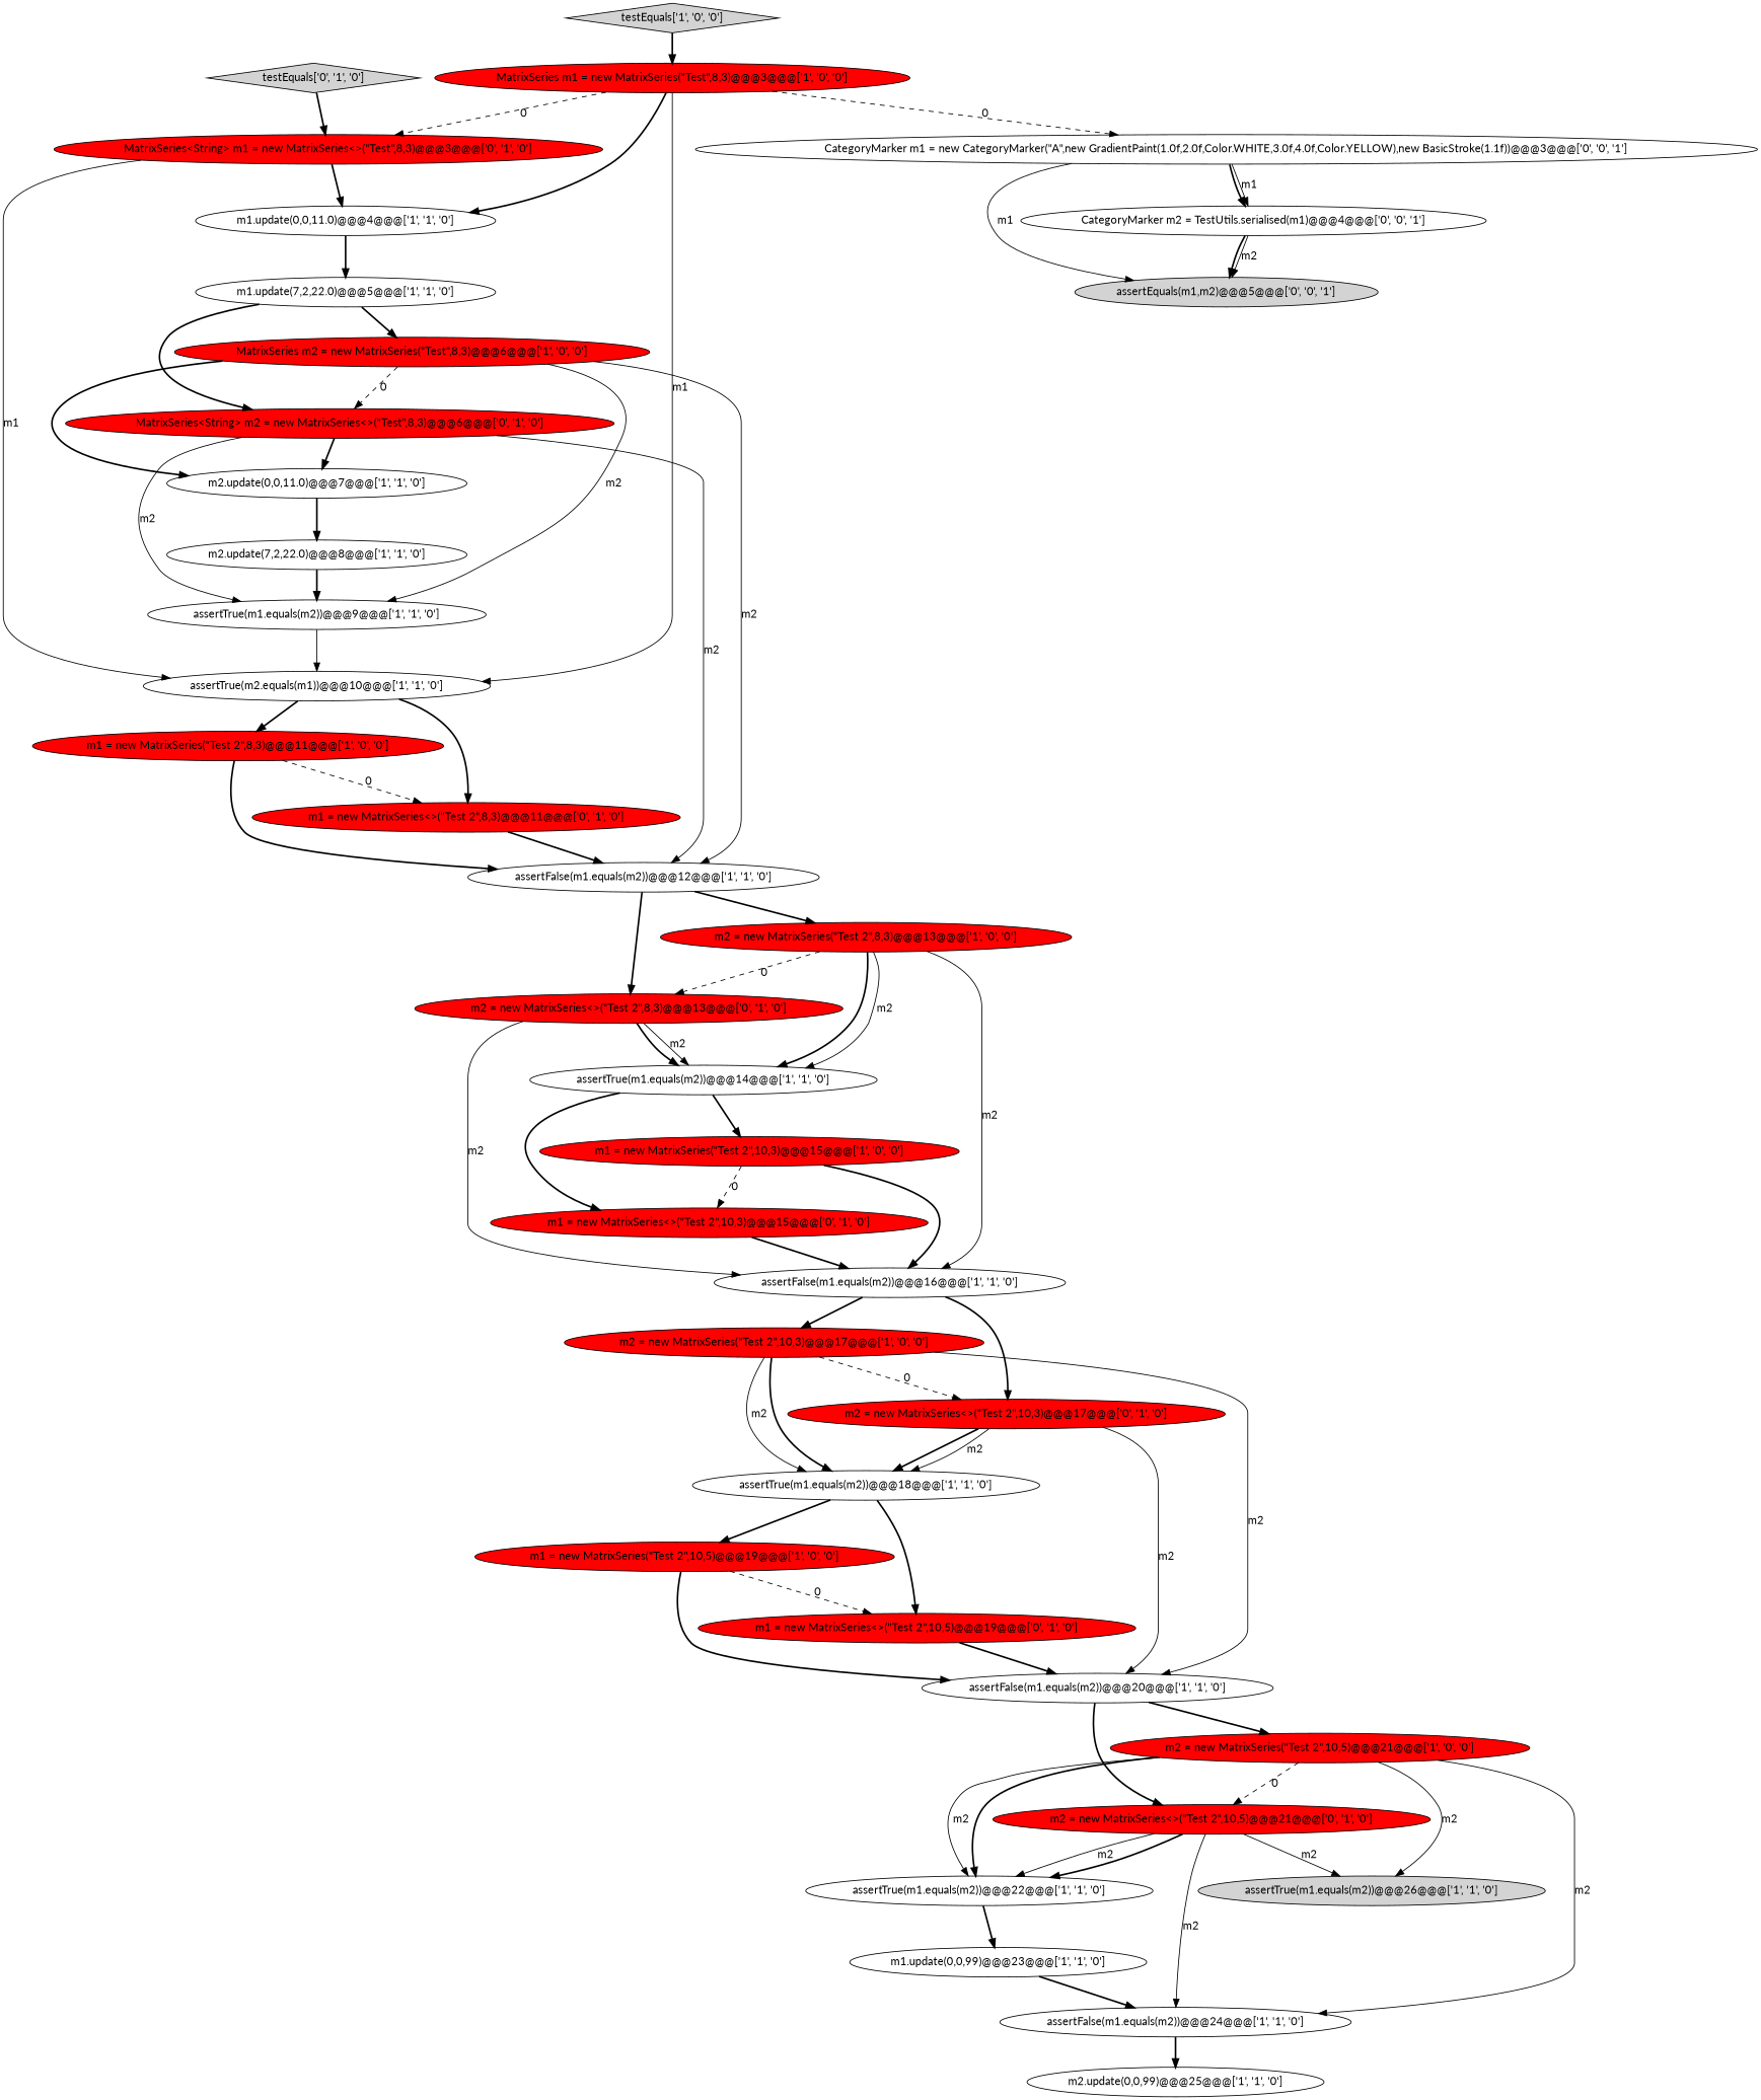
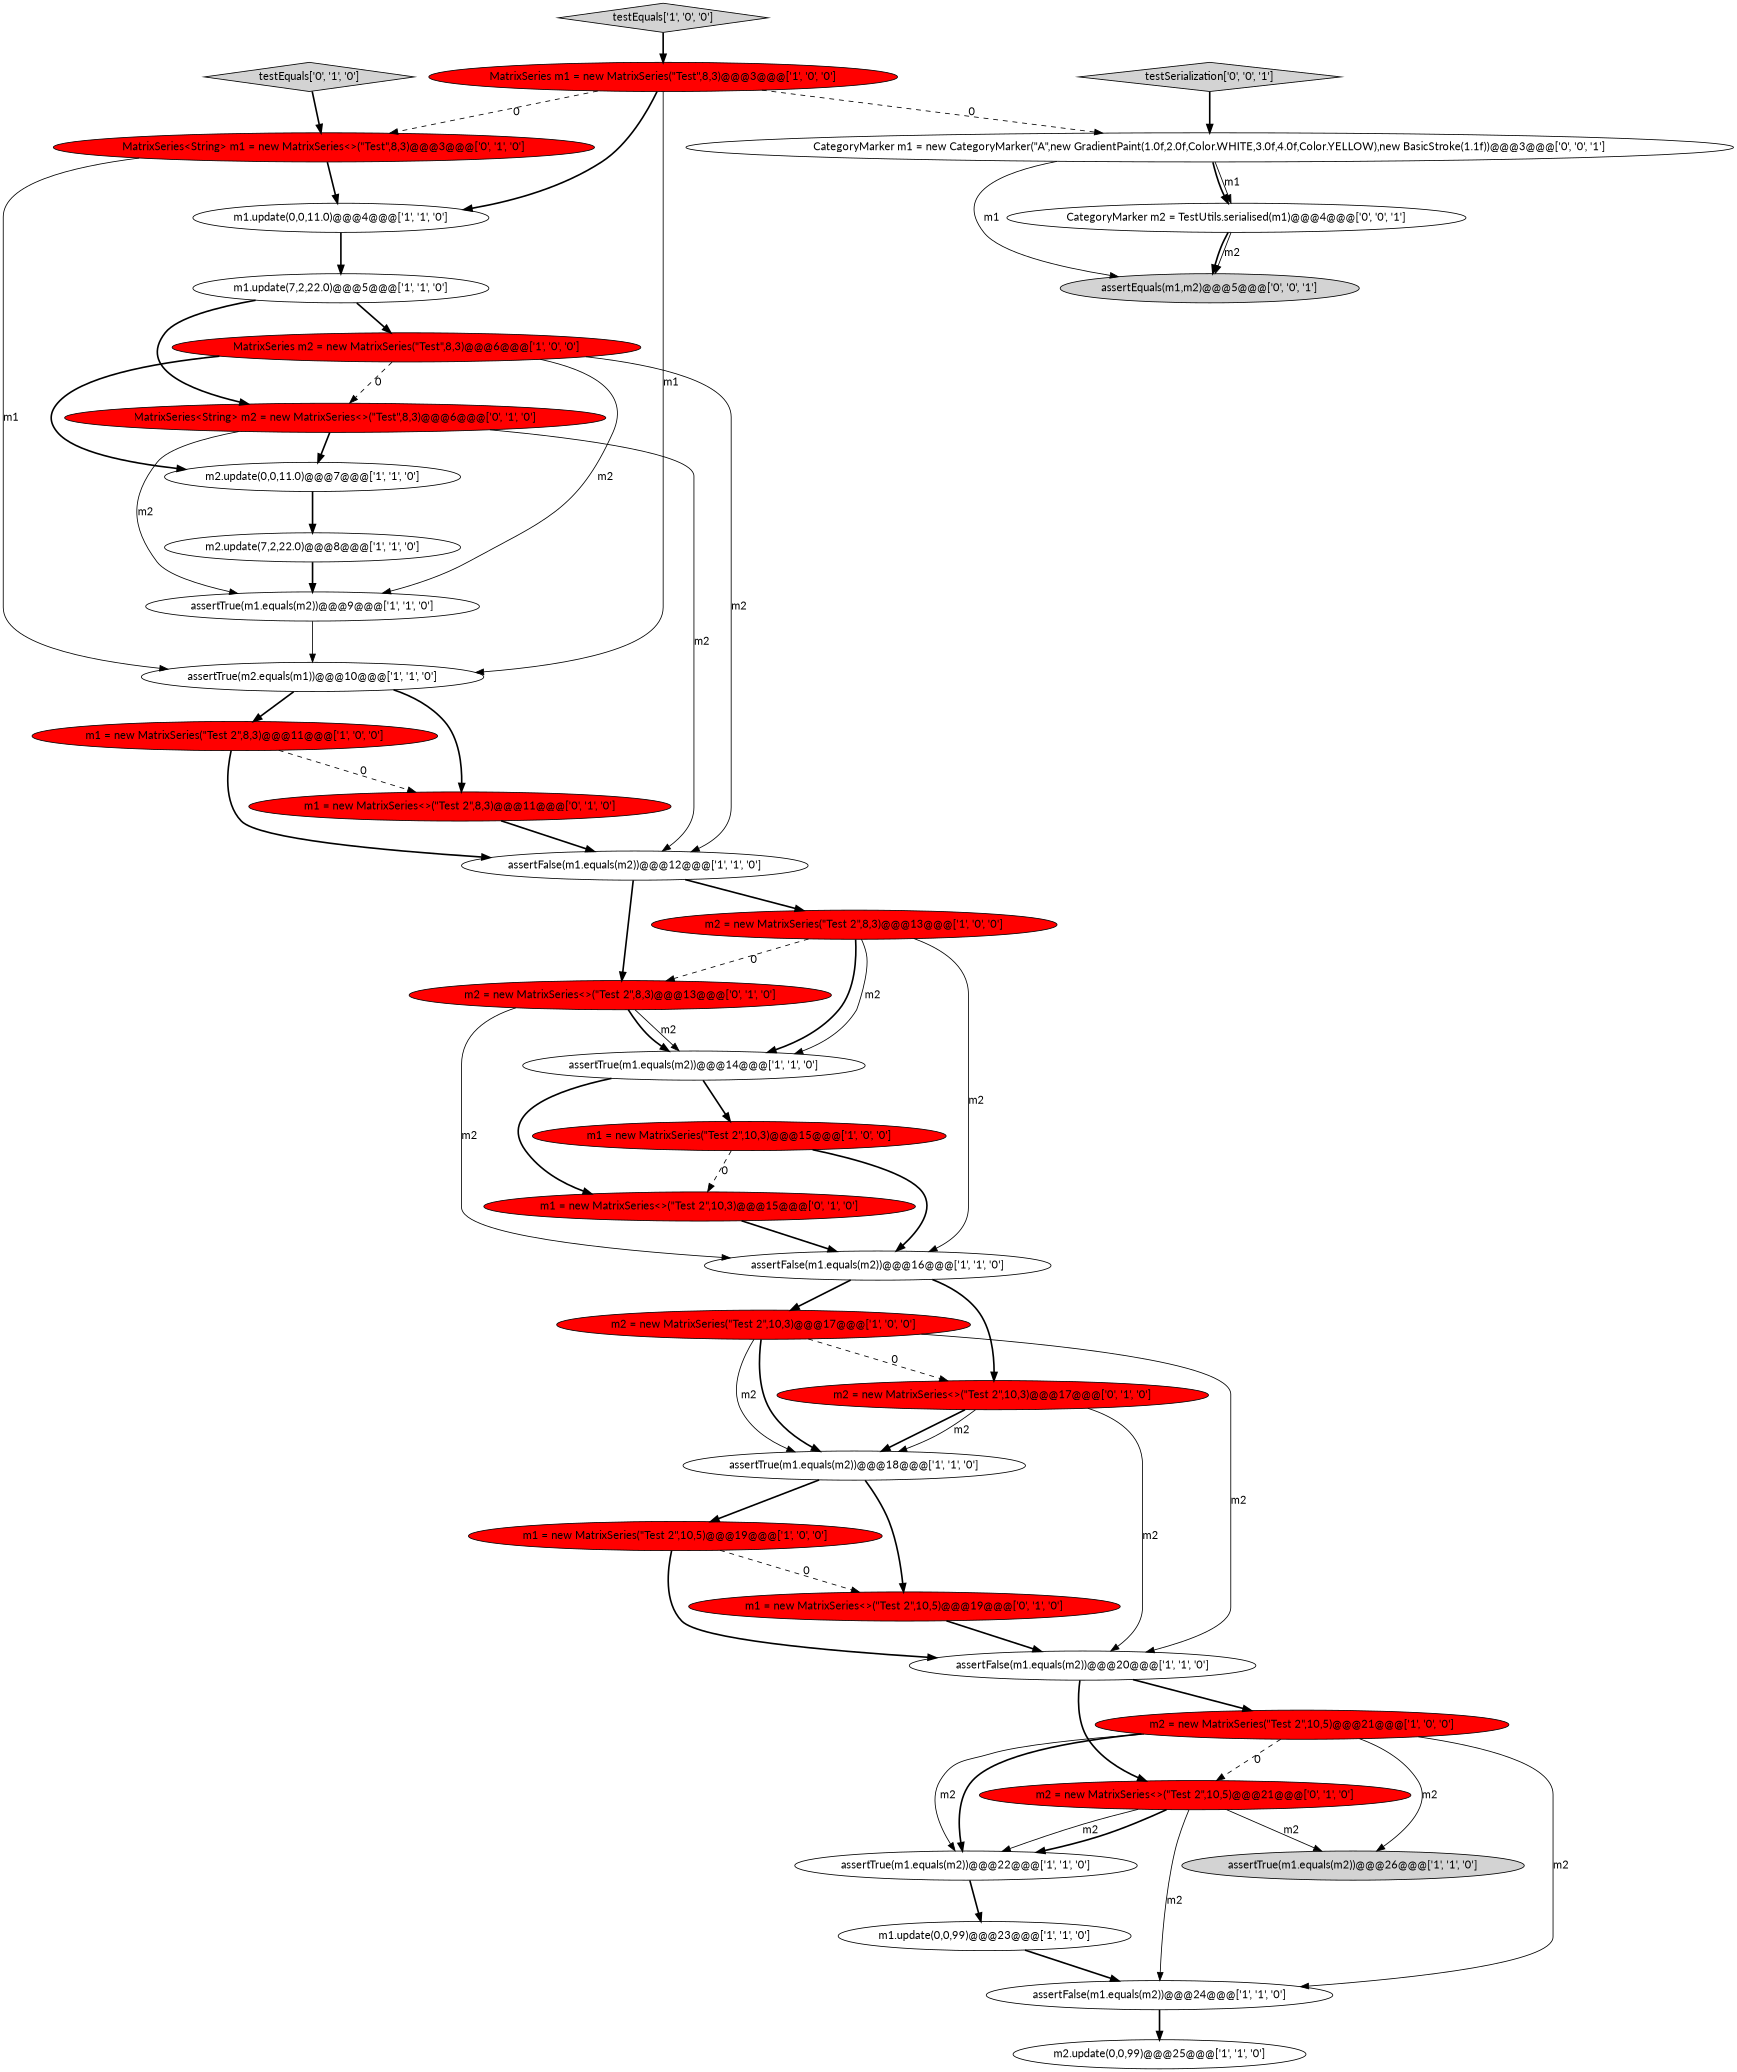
  digraph {
    fontname=Lato
    node [fillcolor=white fontname=Lato shape=ellipse style=filled]
    edge [fontname=Lato style=bold]
    n1 [label="m2.update(0,0,11.0)@@@7@@@['1', '1', '0']"]
    n2 [label="m2.update(7,2,22.0)@@@8@@@['1', '1', '0']"]
    n3 [label="assertTrue(m1.equals(m2))@@@9@@@['1', '1', '0']"]
    n4 [label="assertTrue(m1.equals(m2))@@@18@@@['1', '1', '0']"]
    n5 [fillcolor=red label="m1 = new MatrixSeries(\"Test 2\",10,5)@@@19@@@['1', '0', '0']"]
    n6 [fillcolor=red label="m1 = new MatrixSeries<>(\"Test 2\",10,5)@@@19@@@['0', '1', '0']"]
    n7 [label="assertFalse(m1.equals(m2))@@@20@@@['1', '1', '0']"]
    n8 [fillcolor=red label="m1 = new MatrixSeries<>(\"Test 2\",10,3)@@@15@@@['0', '1', '0']"]
    n9 [label="assertFalse(m1.equals(m2))@@@16@@@['1', '1', '0']"]
    n10 [fillcolor=red label="m2 = new MatrixSeries(\"Test 2\",10,3)@@@17@@@['1', '0', '0']"]
    n11 [fillcolor=red label="m2 = new MatrixSeries<>(\"Test 2\",10,3)@@@17@@@['0', '1', '0']"]
    n12 [label="assertFalse(m1.equals(m2))@@@24@@@['1', '1', '0']"]
    n13 [label="m2.update(0,0,99)@@@25@@@['1', '1', '0']"]
    n14 [fillcolor=red label="m1 = new MatrixSeries(\"Test 2\",8,3)@@@11@@@['1', '0', '0']"]
    n15 [label="assertFalse(m1.equals(m2))@@@12@@@['1', '1', '0']"]
    n16 [fillcolor=red label="m1 = new MatrixSeries<>(\"Test 2\",8,3)@@@11@@@['0', '1', '0']"]
    n17 [fillcolor=red label="m2 = new MatrixSeries<>(\"Test 2\",8,3)@@@13@@@['0', '1', '0']"]
    n18 [fillcolor=red label="m2 = new MatrixSeries(\"Test 2\",8,3)@@@13@@@['1', '0', '0']"]
    n19 [fillcolor=lightgray label="testEquals['1', '0', '0']" shape=diamond]
    n20 [fillcolor=red label="MatrixSeries m1 = new MatrixSeries(\"Test\",8,3)@@@3@@@['1', '0', '0']"]
    n21 [label="m1.update(0,0,11.0)@@@4@@@['1', '1', '0']"]
    n22 [fillcolor=red label="MatrixSeries<String> m1 = new MatrixSeries<>(\"Test\",8,3)@@@3@@@['0', '1', '0']"]
    n23 [label="CategoryMarker m1 = new CategoryMarker(\"A\",new GradientPaint(1.0f,2.0f,Color.WHITE,3.0f,4.0f,Color.YELLOW),new BasicStroke(1.1f))@@@3@@@['0', '0', '1']"]
    n24 [label="assertTrue(m2.equals(m1))@@@10@@@['1', '1', '0']"]
    n25 [fillcolor=lightgray label="assertEquals(m1,m2)@@@5@@@['0', '0', '1']"]
    n26 [fillcolor=red label="m2 = new MatrixSeries<>(\"Test 2\",10,5)@@@21@@@['0', '1', '0']"]
    n27 [fillcolor=lightgray label="assertTrue(m1.equals(m2))@@@26@@@['1', '1', '0']"]
    n28 [label="assertTrue(m1.equals(m2))@@@22@@@['1', '1', '0']"]
    n29 [label="m1.update(0,0,99)@@@23@@@['1', '1', '0']"]
    n30 [label="m1.update(7,2,22.0)@@@5@@@['1', '1', '0']"]
    n31 [fillcolor=red label="MatrixSeries<String> m2 = new MatrixSeries<>(\"Test\",8,3)@@@6@@@['0', '1', '0']"]
    n32 [fillcolor=red label="MatrixSeries m2 = new MatrixSeries(\"Test\",8,3)@@@6@@@['1', '0', '0']"]
    n33 [fillcolor=lightgray label="testEquals['0', '1', '0']" shape=diamond]
    n34 [label="CategoryMarker m2 = TestUtils.serialised(m1)@@@4@@@['0', '0', '1']"]
    n35 [label="assertTrue(m1.equals(m2))@@@14@@@['1', '1', '0']"]
    n36 [fillcolor=red label="m1 = new MatrixSeries(\"Test 2\",10,3)@@@15@@@['1', '0', '0']"]
    n37 [fillcolor=red label="m2 = new MatrixSeries(\"Test 2\",10,5)@@@21@@@['1', '0', '0']"]
+   n38 [fillcolor=lightgray label="testSerialization['0', '0', '1']" shape=diamond]
    n1 -> n2
    n2 -> n3
    n3 -> n24 [style=solid]
    n4 -> n5
    n4 -> n6
    n5 -> n6 [label=0 style=dashed]
    n5 -> n7
    n6 -> n7
    n7 -> n26
    n7 -> n37
    n8 -> n9
    n9 -> n10
    n9 -> n11
    n10 -> n4
    n10 -> n4 [label=m2 style=solid]
    n10 -> n7 [label=m2 style=solid]
    n10 -> n11 [label=0 style=dashed]
    n11 -> n4
    n11 -> n4 [label=m2 style=solid]
    n11 -> n7 [label=m2 style=solid]
    n12 -> n13
    n14 -> n15
    n14 -> n16 [label=0 style=dashed]
    n15 -> n17
    n15 -> n18
    n16 -> n15
    n17 -> n9 [label=m2 style=solid]
    n17 -> n35 [label=m2 style=solid]
    n17 -> n35
    n18 -> n9 [label=m2 style=solid]
    n18 -> n17 [label=0 style=dashed]
    n18 -> n35
    n18 -> n35 [label=m2 style=solid]
    n19 -> n20
    n20 -> n21
    n20 -> n22 [label=0 style=dashed]
    n20 -> n23 [label=0 style=dashed]
    n20 -> n24 [label=m1 style=solid]
    n21 -> n30
    n22 -> n21
    n22 -> n24 [label=m1 style=solid]
    n23 -> n25 [label=m1 style=solid]
    n23 -> n34 [label=m1 style=solid]
    n23 -> n34
    n24 -> n14
    n24 -> n16
    n26 -> n12 [label=m2 style=solid]
    n26 -> n27 [label=m2 style=solid]
    n26 -> n28 [label=m2 style=solid]
    n26 -> n28
    n28 -> n29
    n29 -> n12
    n30 -> n31
    n30 -> n32
    n31 -> n1
    n31 -> n3 [label=m2 style=solid]
    n31 -> n15 [label=m2 style=solid]
    n32 -> n1
    n32 -> n3 [label=m2 style=solid]
    n32 -> n15 [label=m2 style=solid]
    n32 -> n31 [label=0 style=dashed]
    n33 -> n22
    n34 -> n25 [label=m2 style=solid]
    n34 -> n25
    n35 -> n8
    n35 -> n36
    n36 -> n8 [label=0 style=dashed]
    n36 -> n9
    n37 -> n12 [label=m2 style=solid]
    n37 -> n26 [label=0 style=dashed]
    n37 -> n27 [label=m2 style=solid]
    n37 -> n28
    n37 -> n28 [label=m2 style=solid]
+   n38 -> n23
  }
